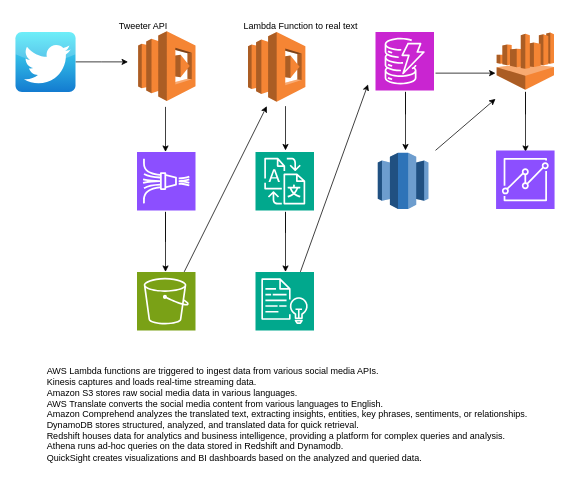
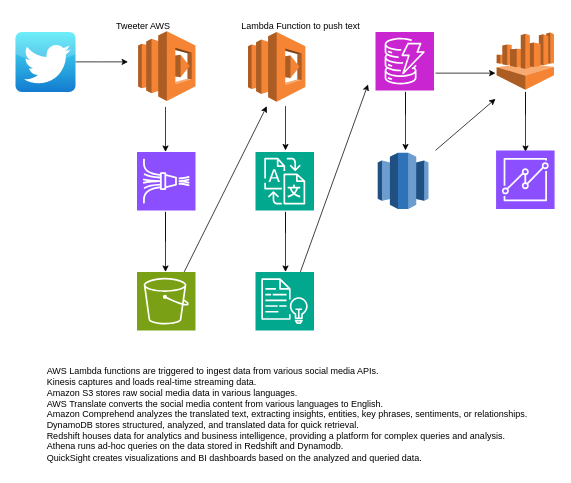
  <mxCell id="0" />
  <mxCell id="1" parent="0" />
  <mxCell id="2" style="edgeStyle=orthogonalEdgeStyle;rounded=0;orthogonalLoop=1;jettySize=auto;html=1;" edge="1" parent="1" source="3"><mxGeometry relative="1" as="geometry"><mxPoint x="170" y="82" as="targetPoint" /></mxGeometry></mxCell>
  <mxCell id="3" value="" style="dashed=0;outlineConnect=0;html=1;align=center;labelPosition=center;verticalLabelPosition=bottom;verticalAlign=top;shape=mxgraph.webicons.twitter;fillColor=#49EAF7;gradientColor=#137BD0" vertex="1" parent="1"><mxGeometry x="20" y="42" width="80" height="80" as="geometry" /></mxCell>
  <mxCell id="4" style="edgeStyle=orthogonalEdgeStyle;rounded=0;orthogonalLoop=1;jettySize=auto;html=1;" edge="1" parent="1"><mxGeometry relative="1" as="geometry"><mxPoint x="540" y="152" as="sourcePoint" /><mxPoint x="540" y="200" as="targetPoint" /><Array as="points"><mxPoint x="540" y="122" /><mxPoint x="540" y="122" /></Array></mxGeometry></mxCell>
  <mxCell id="5" style="edgeStyle=orthogonalEdgeStyle;rounded=0;orthogonalLoop=1;jettySize=auto;html=1;" edge="1" parent="1"><mxGeometry relative="1" as="geometry"><mxPoint x="580" y="97" as="sourcePoint" /><mxPoint x="660" y="97" as="targetPoint" /></mxGeometry></mxCell>
  <mxCell id="6" style="edgeStyle=orthogonalEdgeStyle;rounded=0;orthogonalLoop=1;jettySize=auto;html=1;" edge="1" parent="1"><mxGeometry relative="1" as="geometry"><mxPoint x="700" y="152" as="sourcePoint" /><mxPoint x="700" y="202" as="targetPoint" /><Array as="points"><mxPoint x="700" y="122" /><mxPoint x="700" y="122" /></Array></mxGeometry></mxCell>
  <mxCell id="7" style="edgeStyle=orthogonalEdgeStyle;rounded=0;orthogonalLoop=1;jettySize=auto;html=1;" edge="1" parent="1"><mxGeometry relative="1" as="geometry"><mxPoint x="380" y="141" as="sourcePoint" /><mxPoint x="380" y="200" as="targetPoint" /></mxGeometry></mxCell>
  <mxCell id="8" value="" style="edgeStyle=orthogonalEdgeStyle;rounded=0;orthogonalLoop=1;jettySize=auto;html=1;" edge="1" parent="1"><mxGeometry relative="1" as="geometry"><mxPoint x="220" y="322" as="sourcePoint" /><mxPoint x="220" y="362" as="targetPoint" /><Array as="points"><mxPoint x="220" y="282" /><mxPoint x="220" y="282" /></Array></mxGeometry></mxCell>
  <mxCell id="9" style="edgeStyle=orthogonalEdgeStyle;rounded=0;orthogonalLoop=1;jettySize=auto;html=1;" edge="1" parent="1"><mxGeometry relative="1" as="geometry"><mxPoint x="380" y="310" as="sourcePoint" /><mxPoint x="380" y="362" as="targetPoint" /><Array as="points"><mxPoint x="380" y="282" /><mxPoint x="380" y="282" /></Array></mxGeometry></mxCell>
  <mxCell id="10" value="" style="endArrow=classic;html=1;rounded=0;" edge="1" parent="1"><mxGeometry width="50" height="50" relative="1" as="geometry"><mxPoint x="244.922" y="362" as="sourcePoint" /><mxPoint x="355.078" y="141" as="targetPoint" /></mxGeometry></mxCell>
  <mxCell id="11" value="" style="endArrow=classic;html=1;rounded=0;" edge="1" parent="1"><mxGeometry width="50" height="50" relative="1" as="geometry"><mxPoint x="399.836" y="362" as="sourcePoint" /><mxPoint x="490" y="112" as="targetPoint" /></mxGeometry></mxCell>
  <mxCell id="12" value="" style="endArrow=classic;html=1;rounded=0;" edge="1" parent="1"><mxGeometry width="50" height="50" relative="1" as="geometry"><mxPoint x="580" y="200" as="sourcePoint" /><mxPoint x="660" y="131.333" as="targetPoint" /></mxGeometry></mxCell>
  <mxCell id="13" style="edgeStyle=orthogonalEdgeStyle;rounded=0;orthogonalLoop=1;jettySize=auto;html=1;" edge="1" parent="1"><mxGeometry relative="1" as="geometry"><mxPoint x="220" y="142" as="sourcePoint" /><mxPoint x="220" y="202" as="targetPoint" /></mxGeometry></mxCell>
- <mxCell id="14" value="Tweeter API" style="text;html=1;align=center;verticalAlign=middle;resizable=0;points=[];autosize=1;strokeColor=none;fillColor=none;" vertex="1" parent="1"><mxGeometry x="145" y="20" width="90" height="30" as="geometry" /></mxCell>
- <mxCell id="15" value="Lambda Function to real text" style="text;html=1;align=center;verticalAlign=middle;resizable=0;points=[];autosize=1;strokeColor=none;fillColor=none;" vertex="1" parent="1"><mxGeometry x="310" y="20" width="180" height="30" as="geometry" /></mxCell>
+ <mxCell id="14" value="Tweeter AWS" style="text;html=1;align=center;verticalAlign=middle;resizable=0;points=[];autosize=1;strokeColor=none;fillColor=none;" vertex="1" parent="1"><mxGeometry x="145" y="20" width="90" height="30" as="geometry" /></mxCell>
+ <mxCell id="15" value="Lambda Function to push text" style="text;html=1;align=center;verticalAlign=middle;resizable=0;points=[];autosize=1;strokeColor=none;fillColor=none;" vertex="1" parent="1"><mxGeometry x="310" y="20" width="180" height="30" as="geometry" /></mxCell>
  <mxCell id="16" value="&lt;div&gt;AWS Lambda functions are triggered to ingest data from various social media APIs.&lt;/div&gt;&lt;div&gt;Kinesis captures and loads real-time streaming data.&lt;/div&gt;&lt;div&gt;Amazon S3 stores raw social media data in various languages.&lt;/div&gt;&lt;div&gt;AWS Translate converts the social media content from various languages to English.&lt;/div&gt;&lt;div&gt;Amazon Comprehend analyzes the translated text, extracting insights, entities, key phrases, sentiments, or relationships.&lt;/div&gt;&lt;div&gt;DynamoDB stores structured, analyzed, and translated data for quick retrieval.&lt;/div&gt;&lt;div&gt;Redshift houses data for analytics and business intelligence, providing a platform for complex queries and analysis.&lt;/div&gt;&lt;div&gt;Athena runs ad-hoc queries on the data stored in Redshift and Dynamodb.&lt;/div&gt;&lt;div&gt;QuickSight creates visualizations and BI dashboards based on the analyzed and queried data.&lt;/div&gt;" style="text;html=1;align=left;verticalAlign=middle;resizable=0;points=[];autosize=1;" vertex="1" parent="1"><mxGeometry x="60" y="482" width="660" height="140" as="geometry" /></mxCell>
  <mxCell id="17" value="" style="outlineConnect=0;dashed=0;verticalLabelPosition=bottom;verticalAlign=top;align=center;html=1;shape=mxgraph.aws3.lambda;fillColor=#F58534;gradientColor=none;" vertex="1" parent="1"><mxGeometry x="183.5" y="41" width="76.5" height="93" as="geometry" /></mxCell>
  <mxCell id="18" value="" style="outlineConnect=0;dashed=0;verticalLabelPosition=bottom;verticalAlign=top;align=center;html=1;shape=mxgraph.aws3.lambda;fillColor=#F58534;gradientColor=none;" vertex="1" parent="1"><mxGeometry x="330" y="42" width="76.5" height="93" as="geometry" /></mxCell>
  <mxCell id="19" value="" style="sketch=0;points=[[0,0,0],[0.25,0,0],[0.5,0,0],[0.75,0,0],[1,0,0],[0,1,0],[0.25,1,0],[0.5,1,0],[0.75,1,0],[1,1,0],[0,0.25,0],[0,0.5,0],[0,0.75,0],[1,0.25,0],[1,0.5,0],[1,0.75,0]];outlineConnect=0;fontColor=#232F3E;fillColor=#8C4FFF;strokeColor=#ffffff;dashed=0;verticalLabelPosition=bottom;verticalAlign=top;align=center;html=1;fontSize=12;fontStyle=0;aspect=fixed;shape=mxgraph.aws4.resourceIcon;resIcon=mxgraph.aws4.kinesis_data_firehose;" vertex="1" parent="1"><mxGeometry x="182" y="202" width="78" height="78" as="geometry" /></mxCell>
  <mxCell id="20" value="" style="sketch=0;points=[[0,0,0],[0.25,0,0],[0.5,0,0],[0.75,0,0],[1,0,0],[0,1,0],[0.25,1,0],[0.5,1,0],[0.75,1,0],[1,1,0],[0,0.25,0],[0,0.5,0],[0,0.75,0],[1,0.25,0],[1,0.5,0],[1,0.75,0]];outlineConnect=0;fontColor=#232F3E;fillColor=#01A88D;strokeColor=#ffffff;dashed=0;verticalLabelPosition=bottom;verticalAlign=top;align=center;html=1;fontSize=12;fontStyle=0;aspect=fixed;shape=mxgraph.aws4.resourceIcon;resIcon=mxgraph.aws4.translate;" vertex="1" parent="1"><mxGeometry x="340" y="202" width="78" height="78" as="geometry" /></mxCell>
  <mxCell id="21" value="" style="sketch=0;points=[[0,0,0],[0.25,0,0],[0.5,0,0],[0.75,0,0],[1,0,0],[0,1,0],[0.25,1,0],[0.5,1,0],[0.75,1,0],[1,1,0],[0,0.25,0],[0,0.5,0],[0,0.75,0],[1,0.25,0],[1,0.5,0],[1,0.75,0]];outlineConnect=0;fontColor=#232F3E;fillColor=#7AA116;strokeColor=#ffffff;dashed=0;verticalLabelPosition=bottom;verticalAlign=top;align=center;html=1;fontSize=12;fontStyle=0;aspect=fixed;shape=mxgraph.aws4.resourceIcon;resIcon=mxgraph.aws4.s3;" vertex="1" parent="1"><mxGeometry x="182" y="362" width="78" height="78" as="geometry" /></mxCell>
  <mxCell id="22" value="" style="sketch=0;points=[[0,0,0],[0.25,0,0],[0.5,0,0],[0.75,0,0],[1,0,0],[0,1,0],[0.25,1,0],[0.5,1,0],[0.75,1,0],[1,1,0],[0,0.25,0],[0,0.5,0],[0,0.75,0],[1,0.25,0],[1,0.5,0],[1,0.75,0]];outlineConnect=0;fontColor=#232F3E;fillColor=#01A88D;strokeColor=#ffffff;dashed=0;verticalLabelPosition=bottom;verticalAlign=top;align=center;html=1;fontSize=12;fontStyle=0;aspect=fixed;shape=mxgraph.aws4.resourceIcon;resIcon=mxgraph.aws4.comprehend;" vertex="1" parent="1"><mxGeometry x="340" y="362" width="78" height="78" as="geometry" /></mxCell>
  <mxCell id="23" value="" style="sketch=0;points=[[0,0,0],[0.25,0,0],[0.5,0,0],[0.75,0,0],[1,0,0],[0,1,0],[0.25,1,0],[0.5,1,0],[0.75,1,0],[1,1,0],[0,0.25,0],[0,0.5,0],[0,0.75,0],[1,0.25,0],[1,0.5,0],[1,0.75,0]];outlineConnect=0;fontColor=#232F3E;fillColor=#C925D1;strokeColor=#ffffff;dashed=0;verticalLabelPosition=bottom;verticalAlign=top;align=center;html=1;fontSize=12;fontStyle=0;aspect=fixed;shape=mxgraph.aws4.resourceIcon;resIcon=mxgraph.aws4.dynamodb;" vertex="1" parent="1"><mxGeometry x="500" y="42" width="78" height="78" as="geometry" /></mxCell>
  <mxCell id="24" value="" style="outlineConnect=0;dashed=0;verticalLabelPosition=bottom;verticalAlign=top;align=center;html=1;shape=mxgraph.aws3.redshift;fillColor=#2E73B8;gradientColor=none;" vertex="1" parent="1"><mxGeometry x="503" y="203" width="67.5" height="75" as="geometry" /></mxCell>
  <mxCell id="25" value="" style="outlineConnect=0;dashed=0;verticalLabelPosition=bottom;verticalAlign=top;align=center;html=1;shape=mxgraph.aws3.athena;fillColor=#F58534;gradientColor=none;" vertex="1" parent="1"><mxGeometry x="661.5" y="42.75" width="76.5" height="76.5" as="geometry" /></mxCell>
  <mxCell id="26" value="" style="sketch=0;points=[[0,0,0],[0.25,0,0],[0.5,0,0],[0.75,0,0],[1,0,0],[0,1,0],[0.25,1,0],[0.5,1,0],[0.75,1,0],[1,1,0],[0,0.25,0],[0,0.5,0],[0,0.75,0],[1,0.25,0],[1,0.5,0],[1,0.75,0]];outlineConnect=0;fontColor=#232F3E;fillColor=#8C4FFF;strokeColor=#ffffff;dashed=0;verticalLabelPosition=bottom;verticalAlign=top;align=center;html=1;fontSize=12;fontStyle=0;aspect=fixed;shape=mxgraph.aws4.resourceIcon;resIcon=mxgraph.aws4.quicksight;" vertex="1" parent="1"><mxGeometry x="660.75" y="200" width="78" height="78" as="geometry" /></mxCell>
